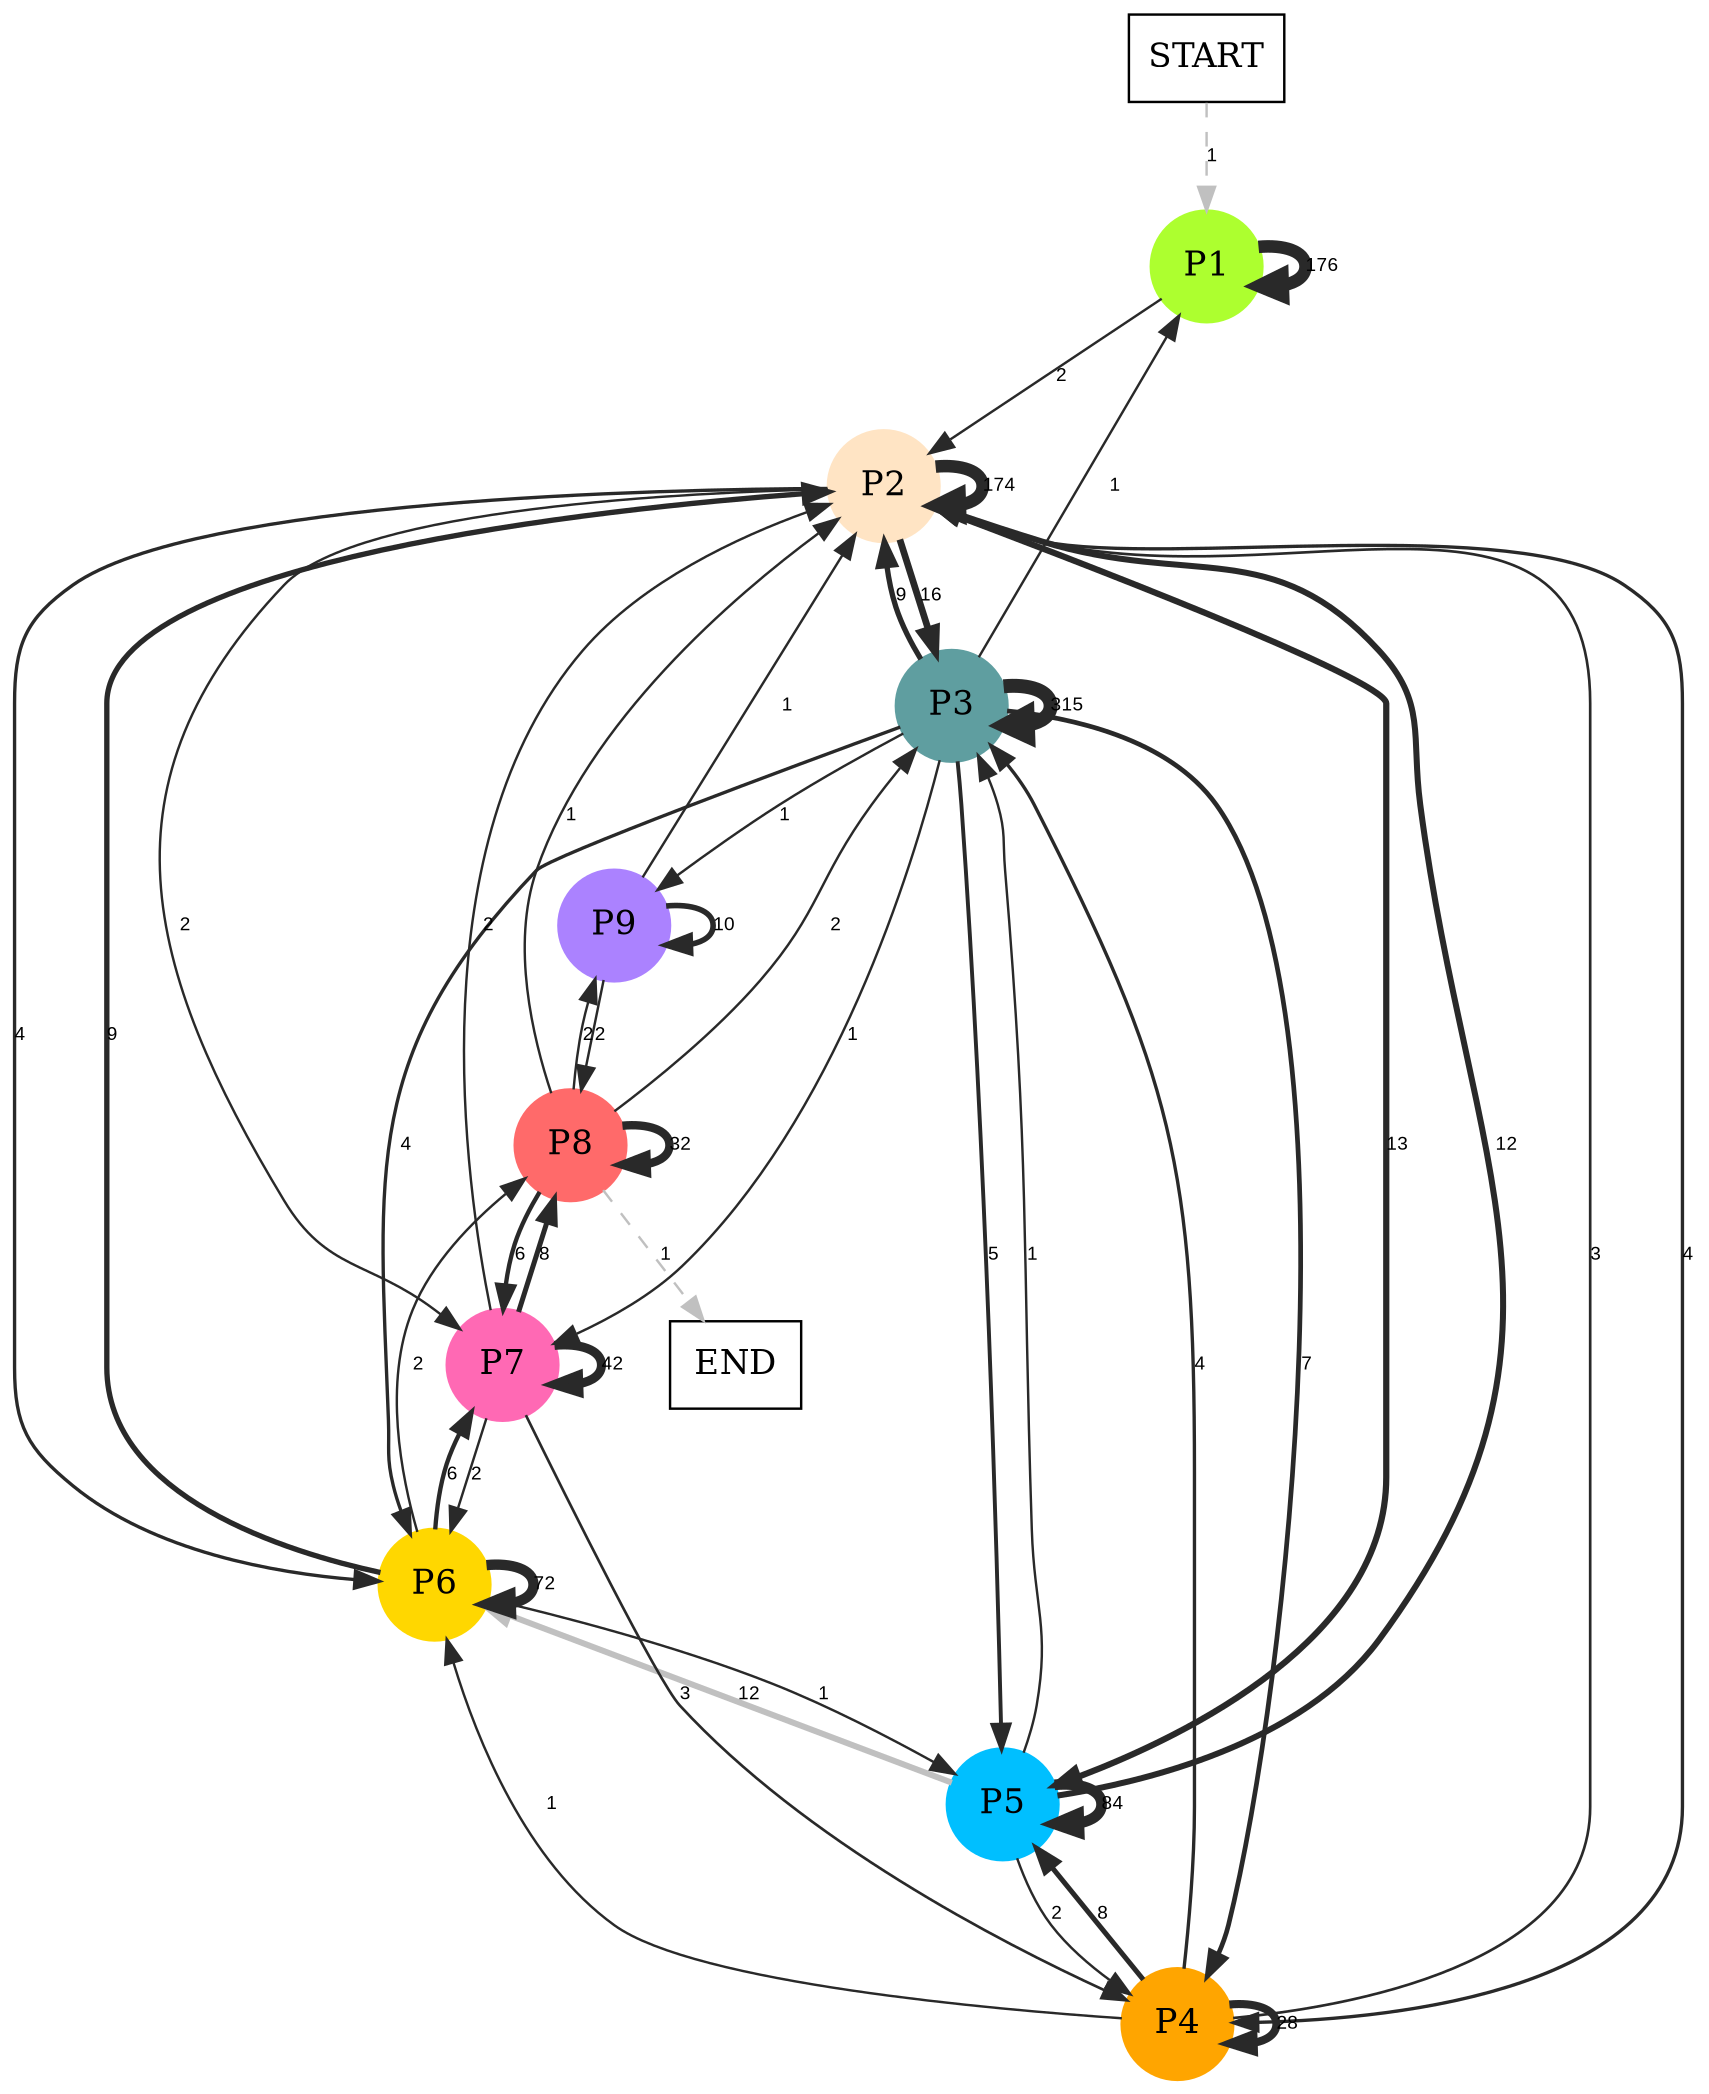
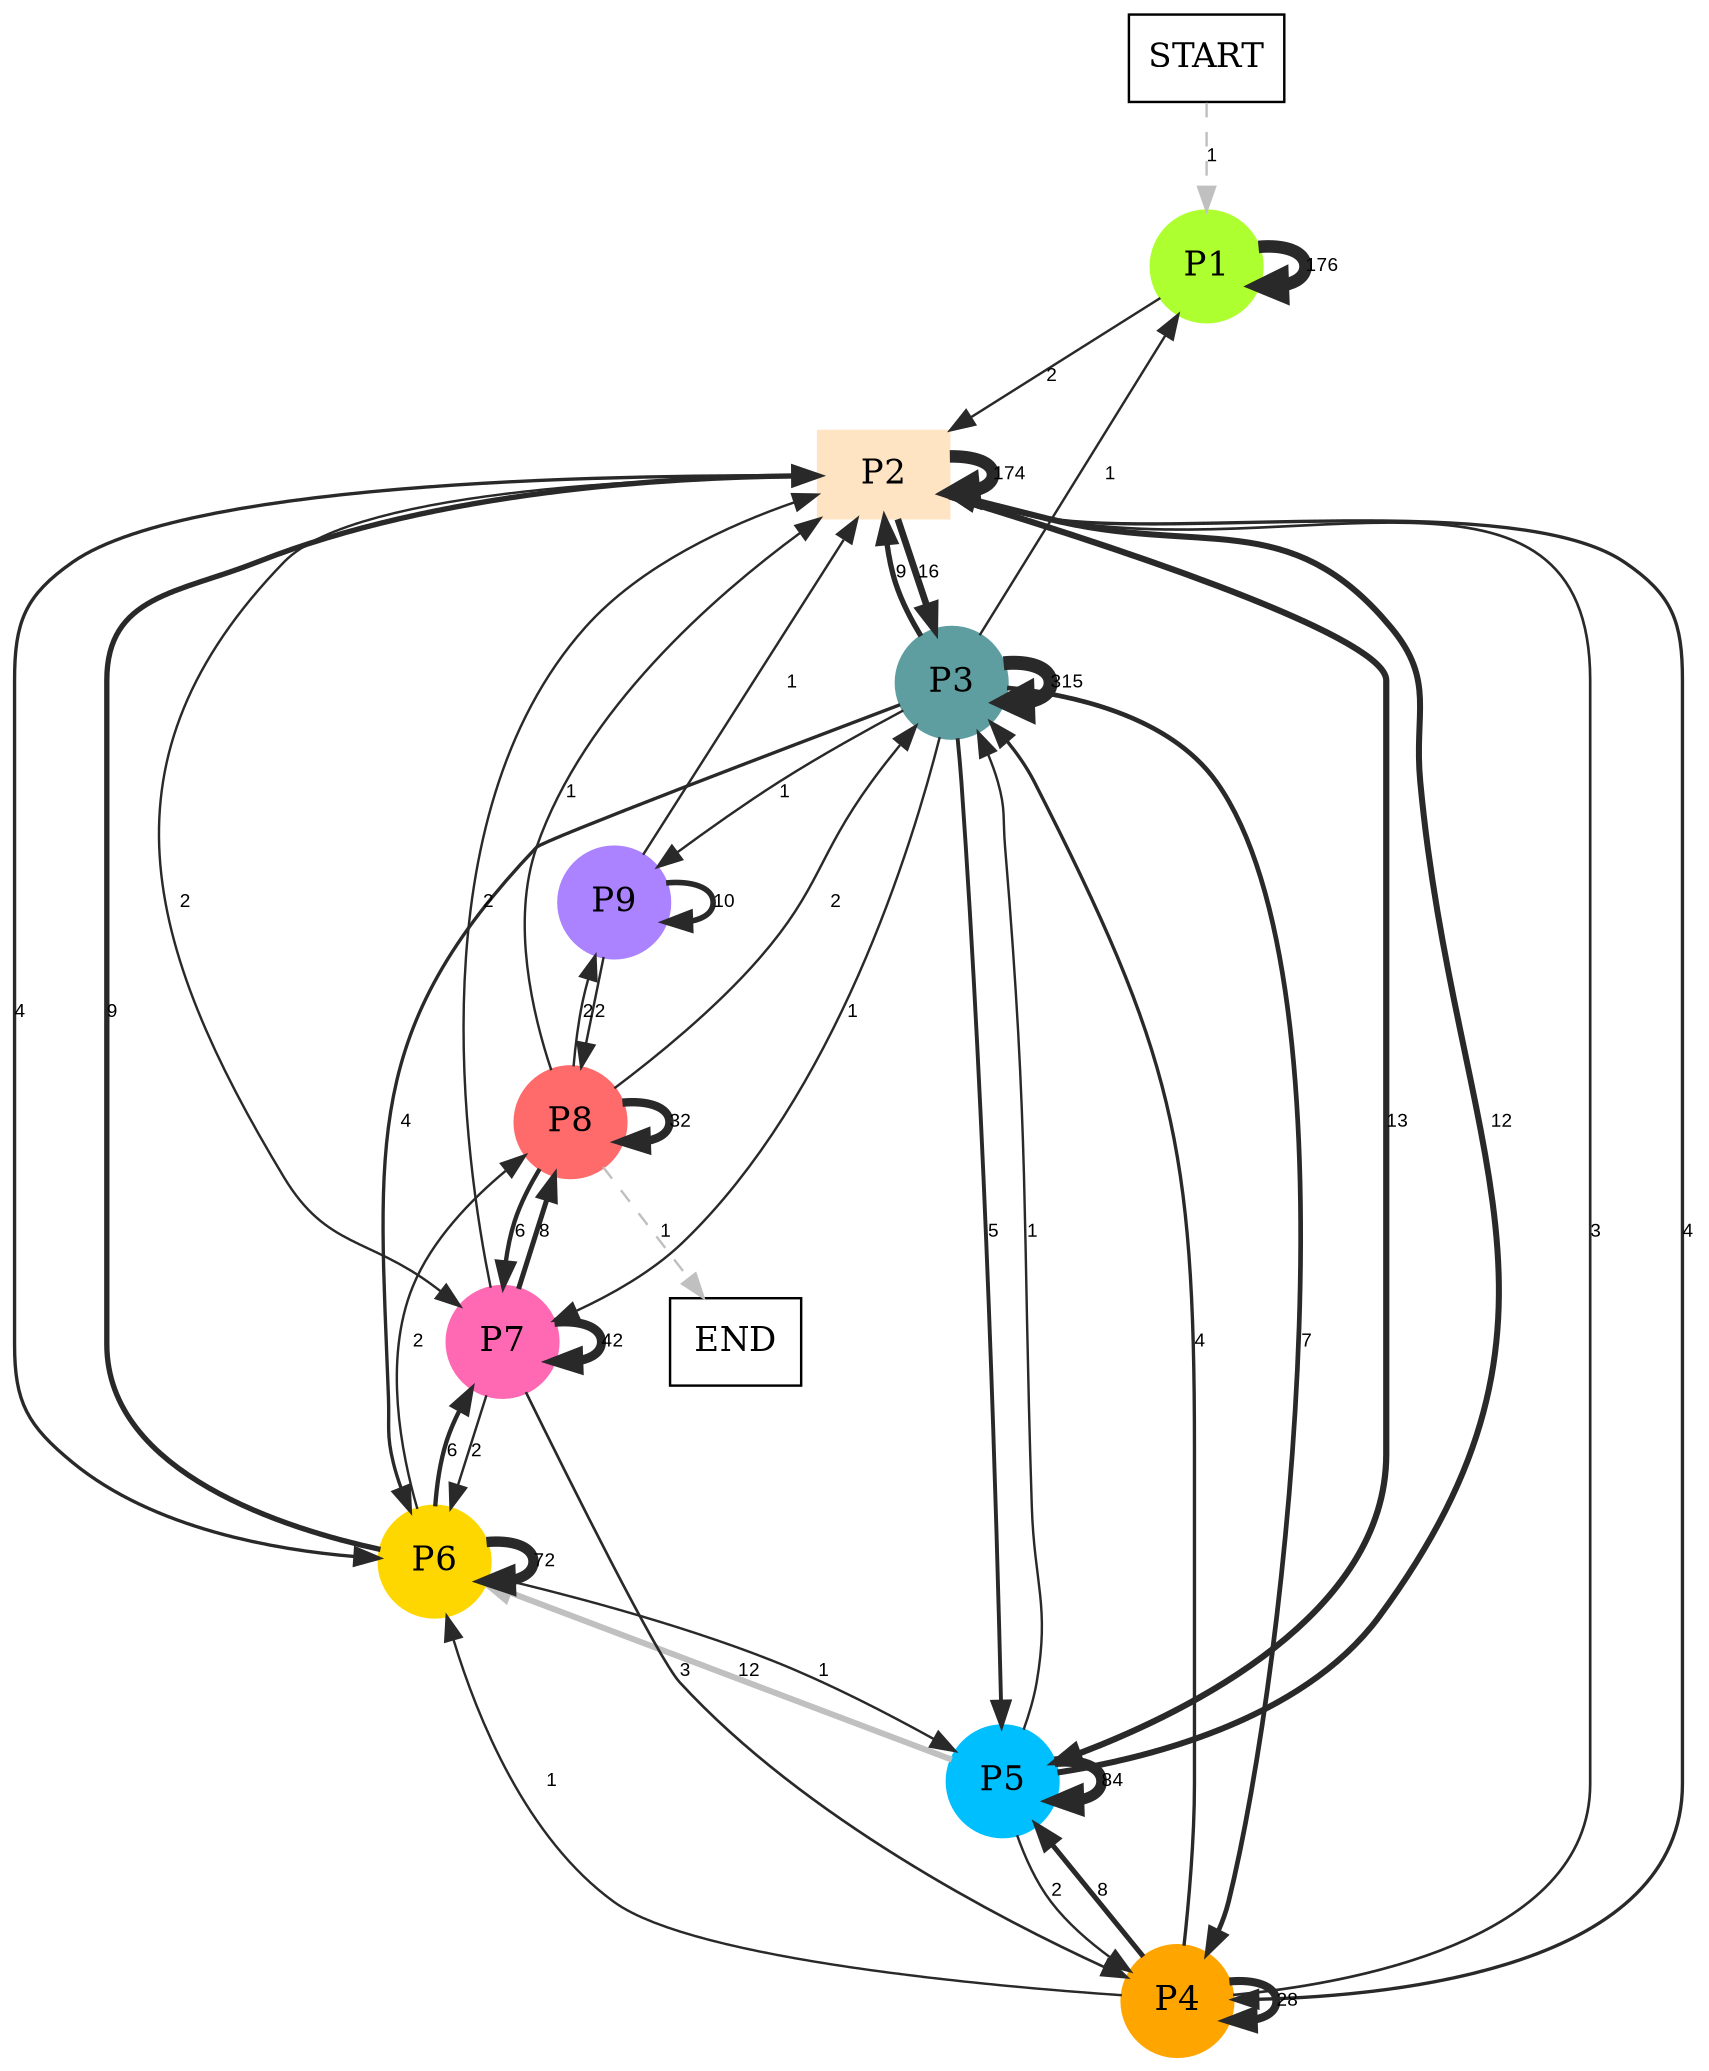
  digraph {
    node [color=black shape=circle style=filled]
    edge [color=grey16 fontname=Arial fontsize=8 labelfloat=false penwidth=1]
    P1 [color=greenyellow]
-   P2 [color=bisque]
+   P2 [color=bisque shape=box]
    P3 [color=cadetblue]
    P5 [color=deepskyblue]
    P4 [color=orange]
    P6 [color=gold]
    P7 [color=hotpink]
    P9 [color=mediumpurple1]
    P8 [color=indianred1]
    END [fillcolor=white shape=box]
    START [fillcolor=white shape=box]
    P1 -> P1 [label=176 penwidth=5.170483995038151]
    P1 -> P2 [label=2]
    P2 -> P2 [label=174 penwidth=5.159055299214529]
    P2 -> P3 [label=16 penwidth=2.772588722239781]
    P2 -> P5 [label=13 penwidth=2.5649493574615367]
    P2 -> P4 [label=4 penwidth=1.3862943611198906]
    P2 -> P6 [label=4 penwidth=1.3862943611198906]
    P2 -> P7 [label=2]
    P3 -> P1 [label=1]
    P3 -> P2 [label=9 penwidth=2.1972245773362196]
    P3 -> P3 [label=315 penwidth=5.752572638825633]
    P3 -> P5 [label=5 penwidth=1.6094379124341003]
    P3 -> P4 [label=7 penwidth=1.9459101490553132]
    P3 -> P6 [label=4 penwidth=1.3862943611198906]
    P3 -> P7 [label=1]
    P3 -> P9 [label=1]
    P5 -> P2 [label=12 penwidth=2.4849066497880004]
    P5 -> P3 [label=1]
    P5 -> P5 [label=84 penwidth=4.430816798843313]
    P5 -> P4 [label=2]
    P5 -> P6 [color=grey label=12 penwidth=2.4849066497880004]
    P4 -> P2 [label=3 penwidth=1.0986122886681098]
    P4 -> P3 [label=4 penwidth=1.3862943611198906]
    P4 -> P5 [label=8 penwidth=2.0794415416798357]
    P4 -> P4 [label=28 penwidth=3.332204510175204]
    P4 -> P6 [label=1]
    P6 -> P2 [label=9 penwidth=2.1972245773362196]
    P6 -> P5 [label=1]
    P6 -> P6 [label=72 penwidth=4.276666119016055]
    P6 -> P7 [label=6 penwidth=1.791759469228055]
    P6 -> P8 [label=2]
    P7 -> P2 [label=2]
    P7 -> P4 [label=3 penwidth=1.0986122886681098]
    P7 -> P6 [label=2]
    P7 -> P7 [label=42 penwidth=3.7376696182833684]
    P7 -> P8 [label=8 penwidth=2.0794415416798357]
    P9 -> P2 [label=1]
    P9 -> P9 [label=10 penwidth=2.302585092994046]
    P9 -> P8 [label=2]
    P8 -> P2 [label=1]
    P8 -> P3 [label=2]
    P8 -> P7 [label=6 penwidth=1.791759469228055]
    P8 -> P9 [label=2]
    P8 -> P8 [label=32 penwidth=3.4657359027997265]
    P8 -> END [color=grey label=1 style=dashed penwidth=""]
    START -> P1 [color=grey label=1 style=dashed penwidth=""]
  }
